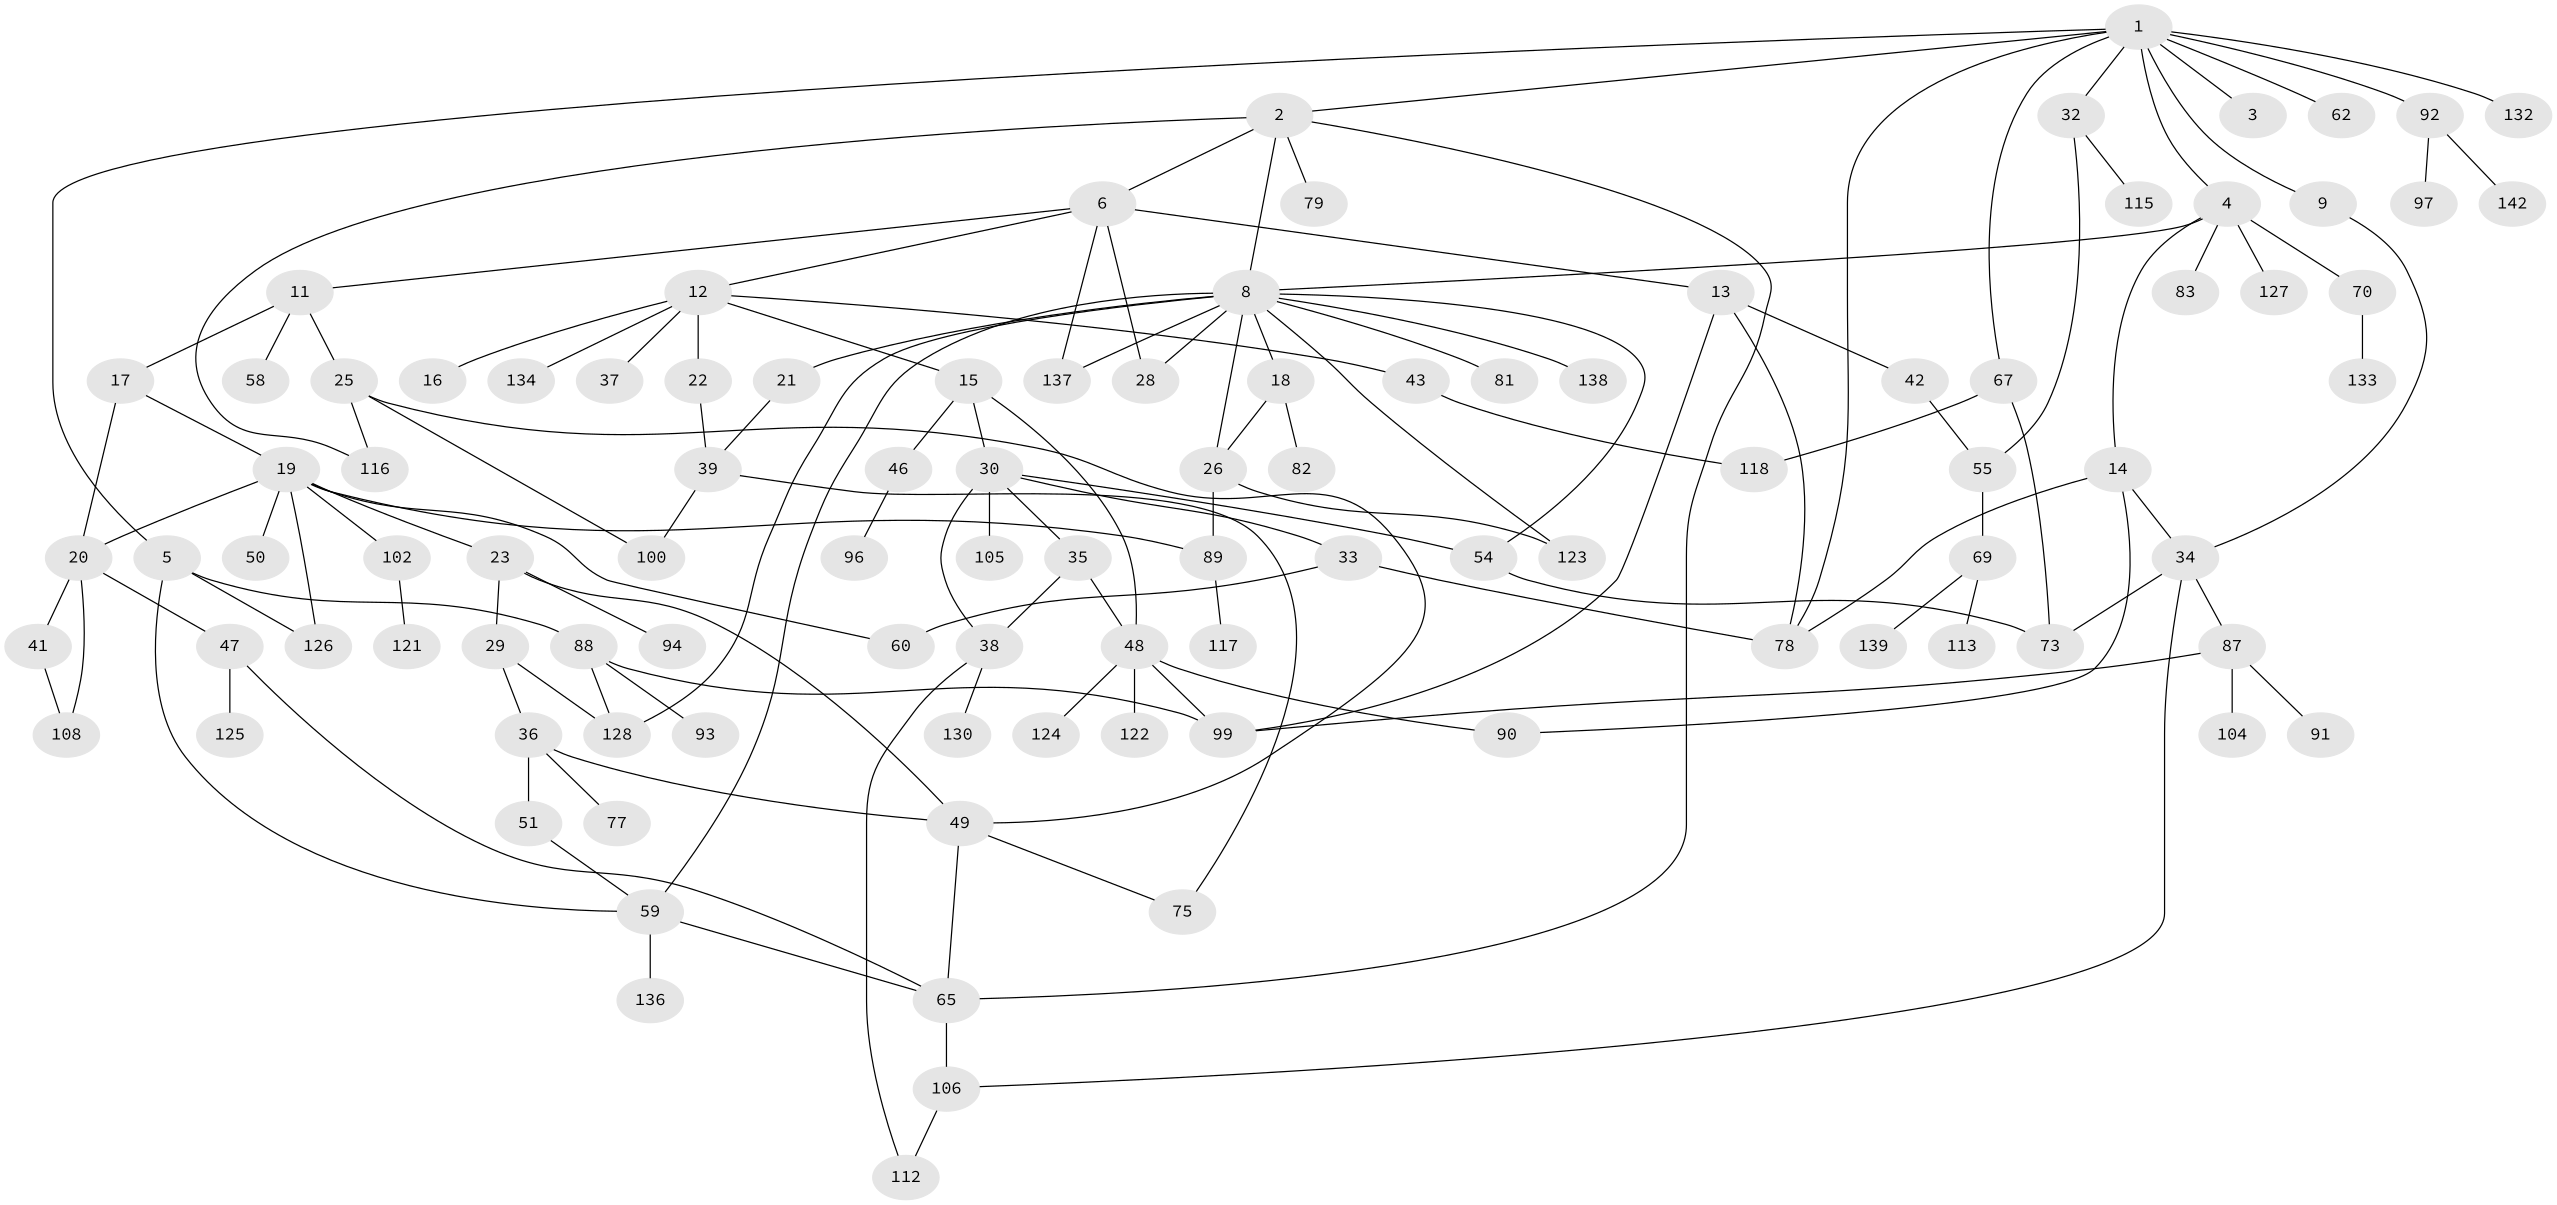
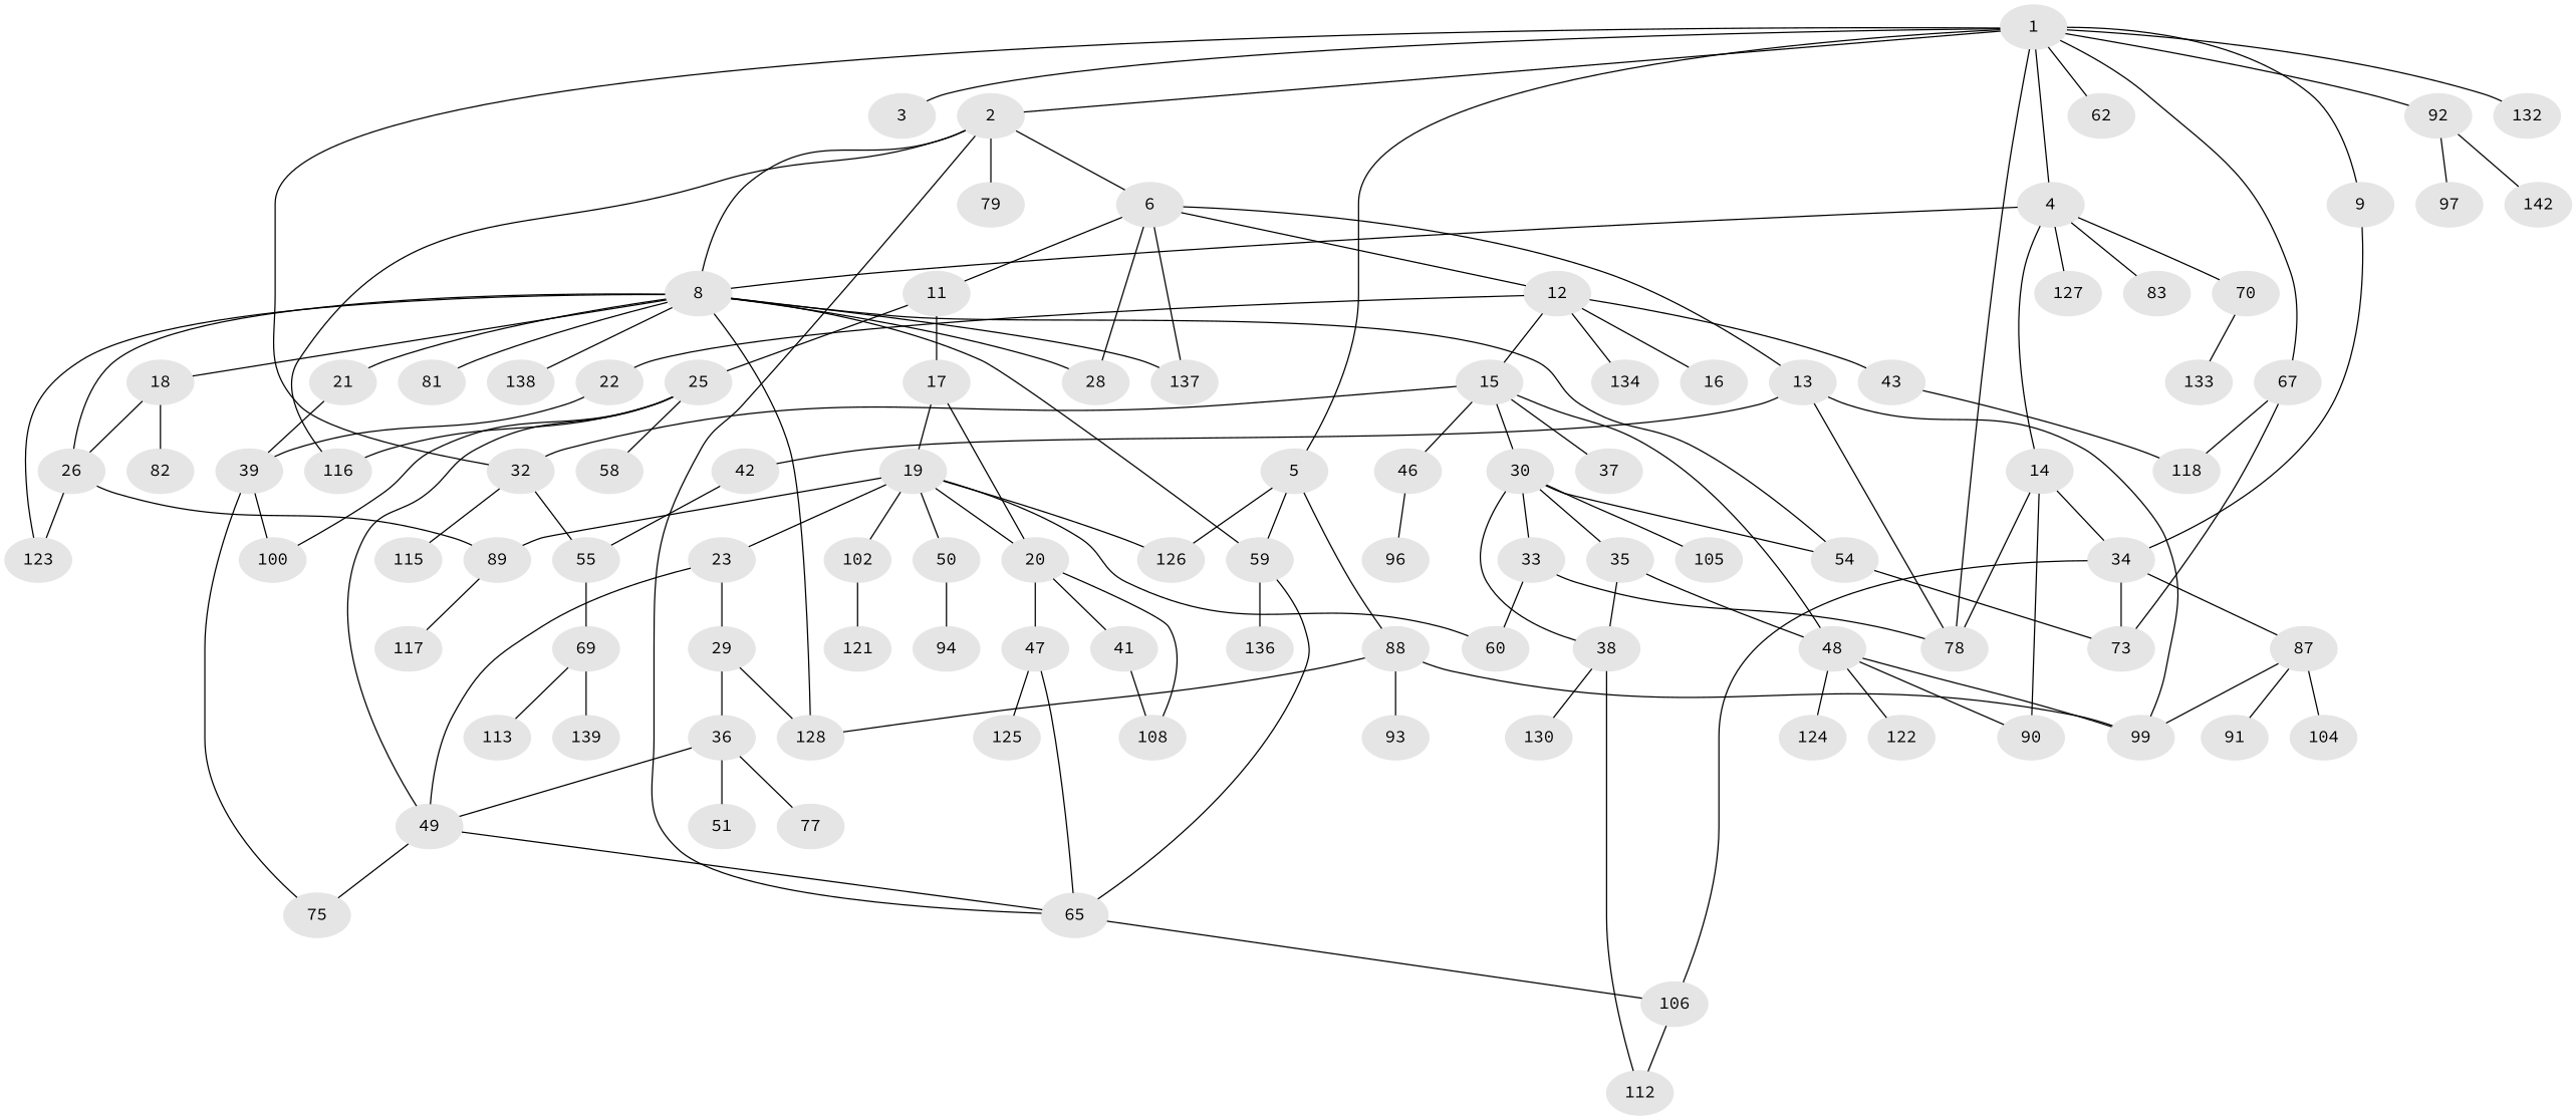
  graph {
    fontname="Source Code Pro"
    node [color=gray90 fontname="Source Code Pro" style=filled]
    edge [fontname="Source Code Pro"]
    1 [super="+7"]
    2
    3
    4 [super="+27"]
    5 [super="+24"]
    9
    32 [super="+63"]
    62
    67 [super="+71"]
    78 [super="+114"]
    92
    132 [super="+140"]
    6
    8 [super="+10"]
    65 [super="+85"]
    79
    116
    14 [super="+141"]
    70
    83
    127
    59 [super="+119"]
    88
    126
    34 [super="+45"]
    55 [super="+64"]
    115
    73
    118
    97
    142
    11 [super="+80"]
    12 [super="+86"]
    13 [super="+53"]
    28
    137
    18
    21
    26 [super="+76"]
    54 [super="+103"]
    81
    123
    128 [super="+143"]
    138
    106
    90
    133
    136
    99 [super="+111"]
    93
    17
    25 [super="+52"]
    15 [super="+31"]
    16 [super="+98"]
    22
    n56 [label=43]
    134
    42 [super="+101"]
    82
    39 [super="+66"]
    89
    87
    19 [super="+74"]
    20 [super="+44"]
    49 [super="+56"]
    58
    100 [super="+109"]
    30 [super="+68"]
    37 [super="+129"]
    46
    48 [super="+84"]
    33 [super="+95"]
    35
    38 [super="+43"]
    105
    96
    122
    124 [super="+135"]
    23 [super="+61"]
    50
    60
    102
    41 [super="+120"]
    47 [super="+57"]
    108
    29 [super="+131"]
    94
    117
    121
    125
    75 [super="+107"]
    36
    51 [super="+110"]
    77
    112
    130
    69 [super="+72"]
    91
    104
    113
    139
    1 -- 2
    1 -- 3
    1 -- 4
    1 -- 5
    1 -- 9
    1 -- 32
    1 -- 62
    1 -- 67
    1 -- 78
    1 -- 92
    1 -- 132
    2 -- 6
    2 -- 8
    2 -- 65
    2 -- 79
    2 -- 116
    4 -- 8
    4 -- 14
    4 -- 70
    4 -- 83
    4 -- 127
    5 -- 59
    5 -- 88
    5 -- 126
    9 -- 34
    32 -- 55
    32 -- 115
    67 -- 73
    67 -- 118
    92 -- 97
    92 -- 142
    6 -- 11
    6 -- 12
    6 -- 13
    6 -- 28
    6 -- 137
    8 -- 59
    8 -- 28
    8 -- 137
    8 -- 18
    8 -- 21
    8 -- 26
    8 -- 54
    8 -- 81
    8 -- 123
    8 -- 128
    8 -- 138
    65 -- 106
    14 -- 78
    14 -- 34
    14 -- 90
    70 -- 133
    59 -- 65
    59 -- 136
    88 -- 128
    88 -- 99
    88 -- 93
    34 -- 73
    34 -- 106
    34 -- 87
    55 -- 69 [weight=2]
    11 -- 17
    11 -- 25
    12 -- 15
    12 -- 16
    12 -- 22
    12 -- n56
    12 -- 134
    13 -- 78
    13 -- 99
    13 -- 42
    18 -- 26
    18 -- 82
    21 -- 39
    26 -- 123
    26 -- 89
    54 -- 73
    106 -- 112
    17 -- 19
    17 -- 20
    25 -- 116
    25 -- 49
-   11 -- 58
+   25 -- 58
    25 -- 100
+   15 -- 32
    15 -- 30 [weight=2]
-   12 -- 37
+   15 -- 37
    15 -- 46
    15 -- 48
    22 -- 39
    n56 -- 118
    42 -- 55
    39 -- 100
    39 -- 75
    89 -- 117
    87 -- 99
    87 -- 91
    87 -- 104
    19 -- 126
    19 -- 89
    19 -- 20
    19 -- 23
    19 -- 50
    19 -- 60
    19 -- 102
    20 -- 41
    20 -- 47
    20 -- 108
    49 -- 65
    49 -- 75
    30 -- 54
    30 -- 33
    30 -- 35
    30 -- 38
    30 -- 105
    46 -- 96
    48 -- 90
    48 -- 99
    48 -- 122
    48 -- 124
    33 -- 78
    33 -- 60
    35 -- 48
    35 -- 38
    38 -- 112
    38 -- 130
    23 -- 49
    23 -- 29
-   23 -- 94
+   50 -- 94
    102 -- 121
    41 -- 108
    47 -- 65
    47 -- 125
    29 -- 128
    29 -- 36
    36 -- 49
    36 -- 51
    36 -- 77
-   51 -- 59
    69 -- 113
    69 -- 139
  }
